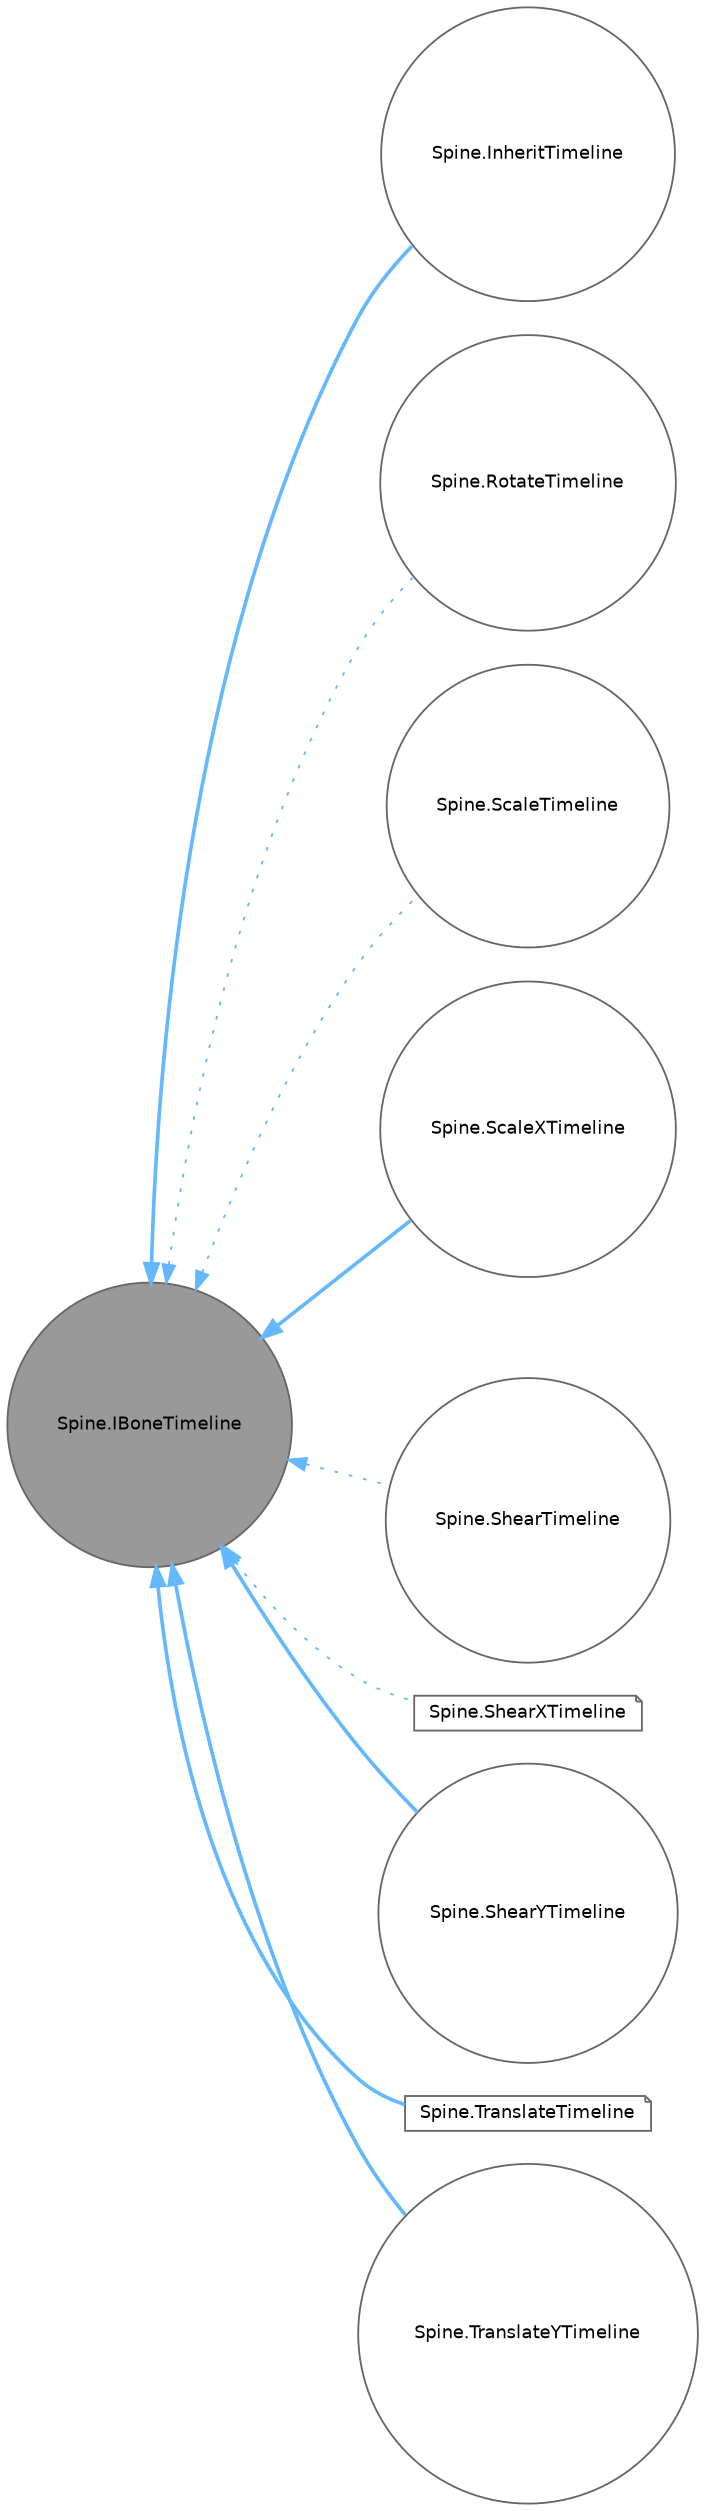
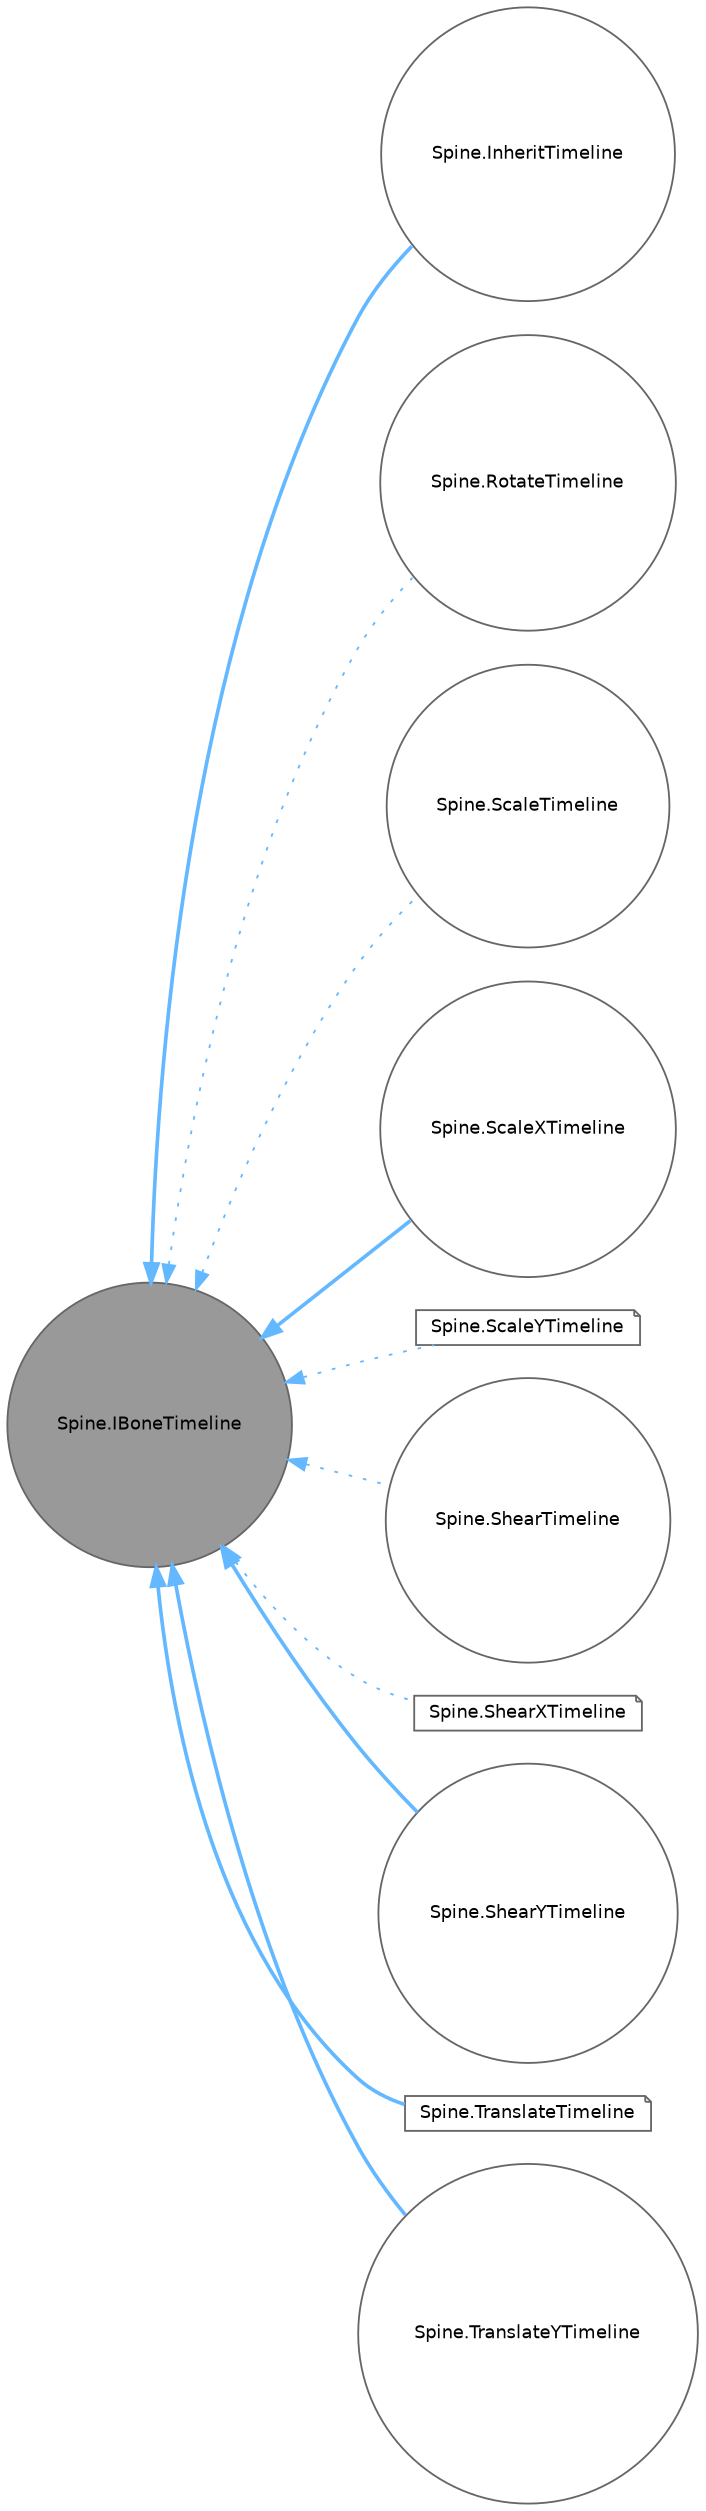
  digraph {
    rankdir=LR
    node [color=gray40 fillcolor=white fontname=Helvetica fontsize=10 shape=circle style=filled]
    edge [color=steelblue1 dir=back fontname=Helvetica fontsize=10 labelfontname=Helvetica labelfontsize=10 style=bold]
    n1 [fillcolor=grey60 fontcolor=black height=0.2 label="Spine.IBoneTimeline" width=0.4]
    n2 [height=0.2 label="Spine.InheritTimeline" width=0.4]
    n3 [height=0.2 label="Spine.RotateTimeline" width=0.4]
    n4 [height=0.2 label="Spine.ScaleTimeline" width=0.4]
    n5 [height=0.2 label="Spine.ScaleXTimeline" width=0.4]
+   n6 [height=0.2 label="Spine.ScaleYTimeline" shape=note width=0.4]
    n7 [height=0.2 label="Spine.ShearTimeline" width=0.4]
    n8 [height=0.2 label="Spine.ShearXTimeline" shape=note width=0.4]
    n9 [height=0.2 label="Spine.ShearYTimeline" width=0.4]
    n10 [height=0.2 label="Spine.TranslateTimeline" shape=note width=0.4]
    n11 [height=0.2 label="Spine.TranslateYTimeline" width=0.4]
    n1 -> n2
    n1 -> n3 [style=dotted]
    n1 -> n4 [style=dotted]
    n1 -> n5
+   n1 -> n6 [style=dotted]
    n1 -> n7 [style=dotted]
    n1 -> n8 [style=dotted]
    n1 -> n9
    n1 -> n10
    n1 -> n11
  }
